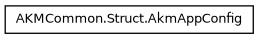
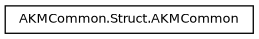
  digraph {
    rankdir=LR
-   n1 [color=black fillcolor=white fontname=Helvetica fontsize=10 height=0.2 label="AKMCommon.Struct.AkmAppConfig" shape=record style=filled width=0.4]
+   n1 [color=black fillcolor=white fontname=Helvetica fontsize=10 height=0.2 label="AKMCommon.Struct.AKMCommon" shape=record style=filled width=0.4]
  }
